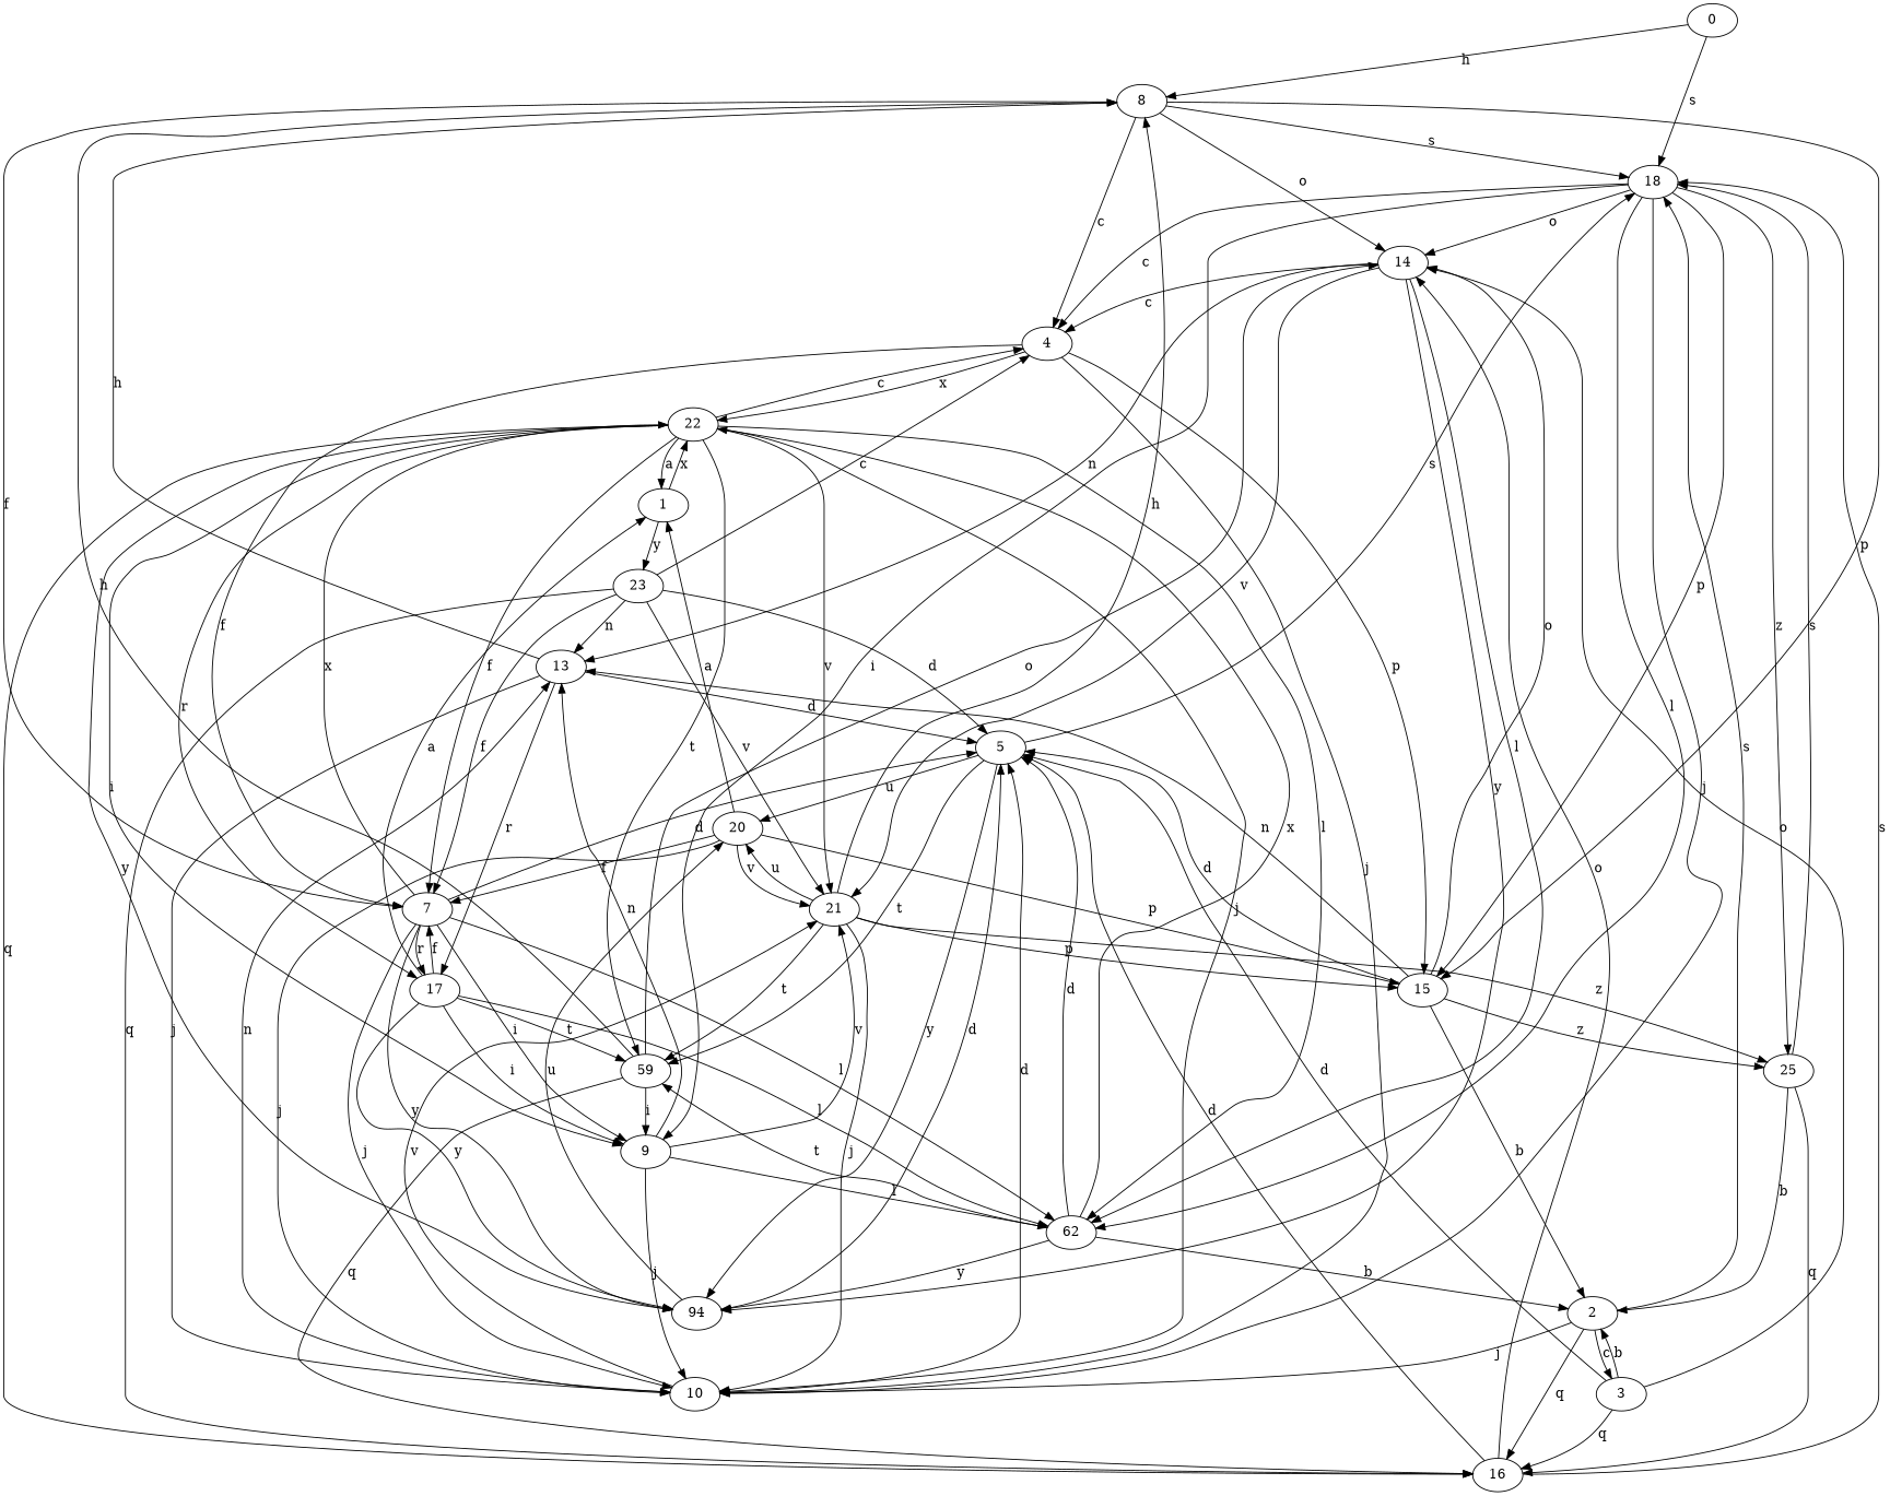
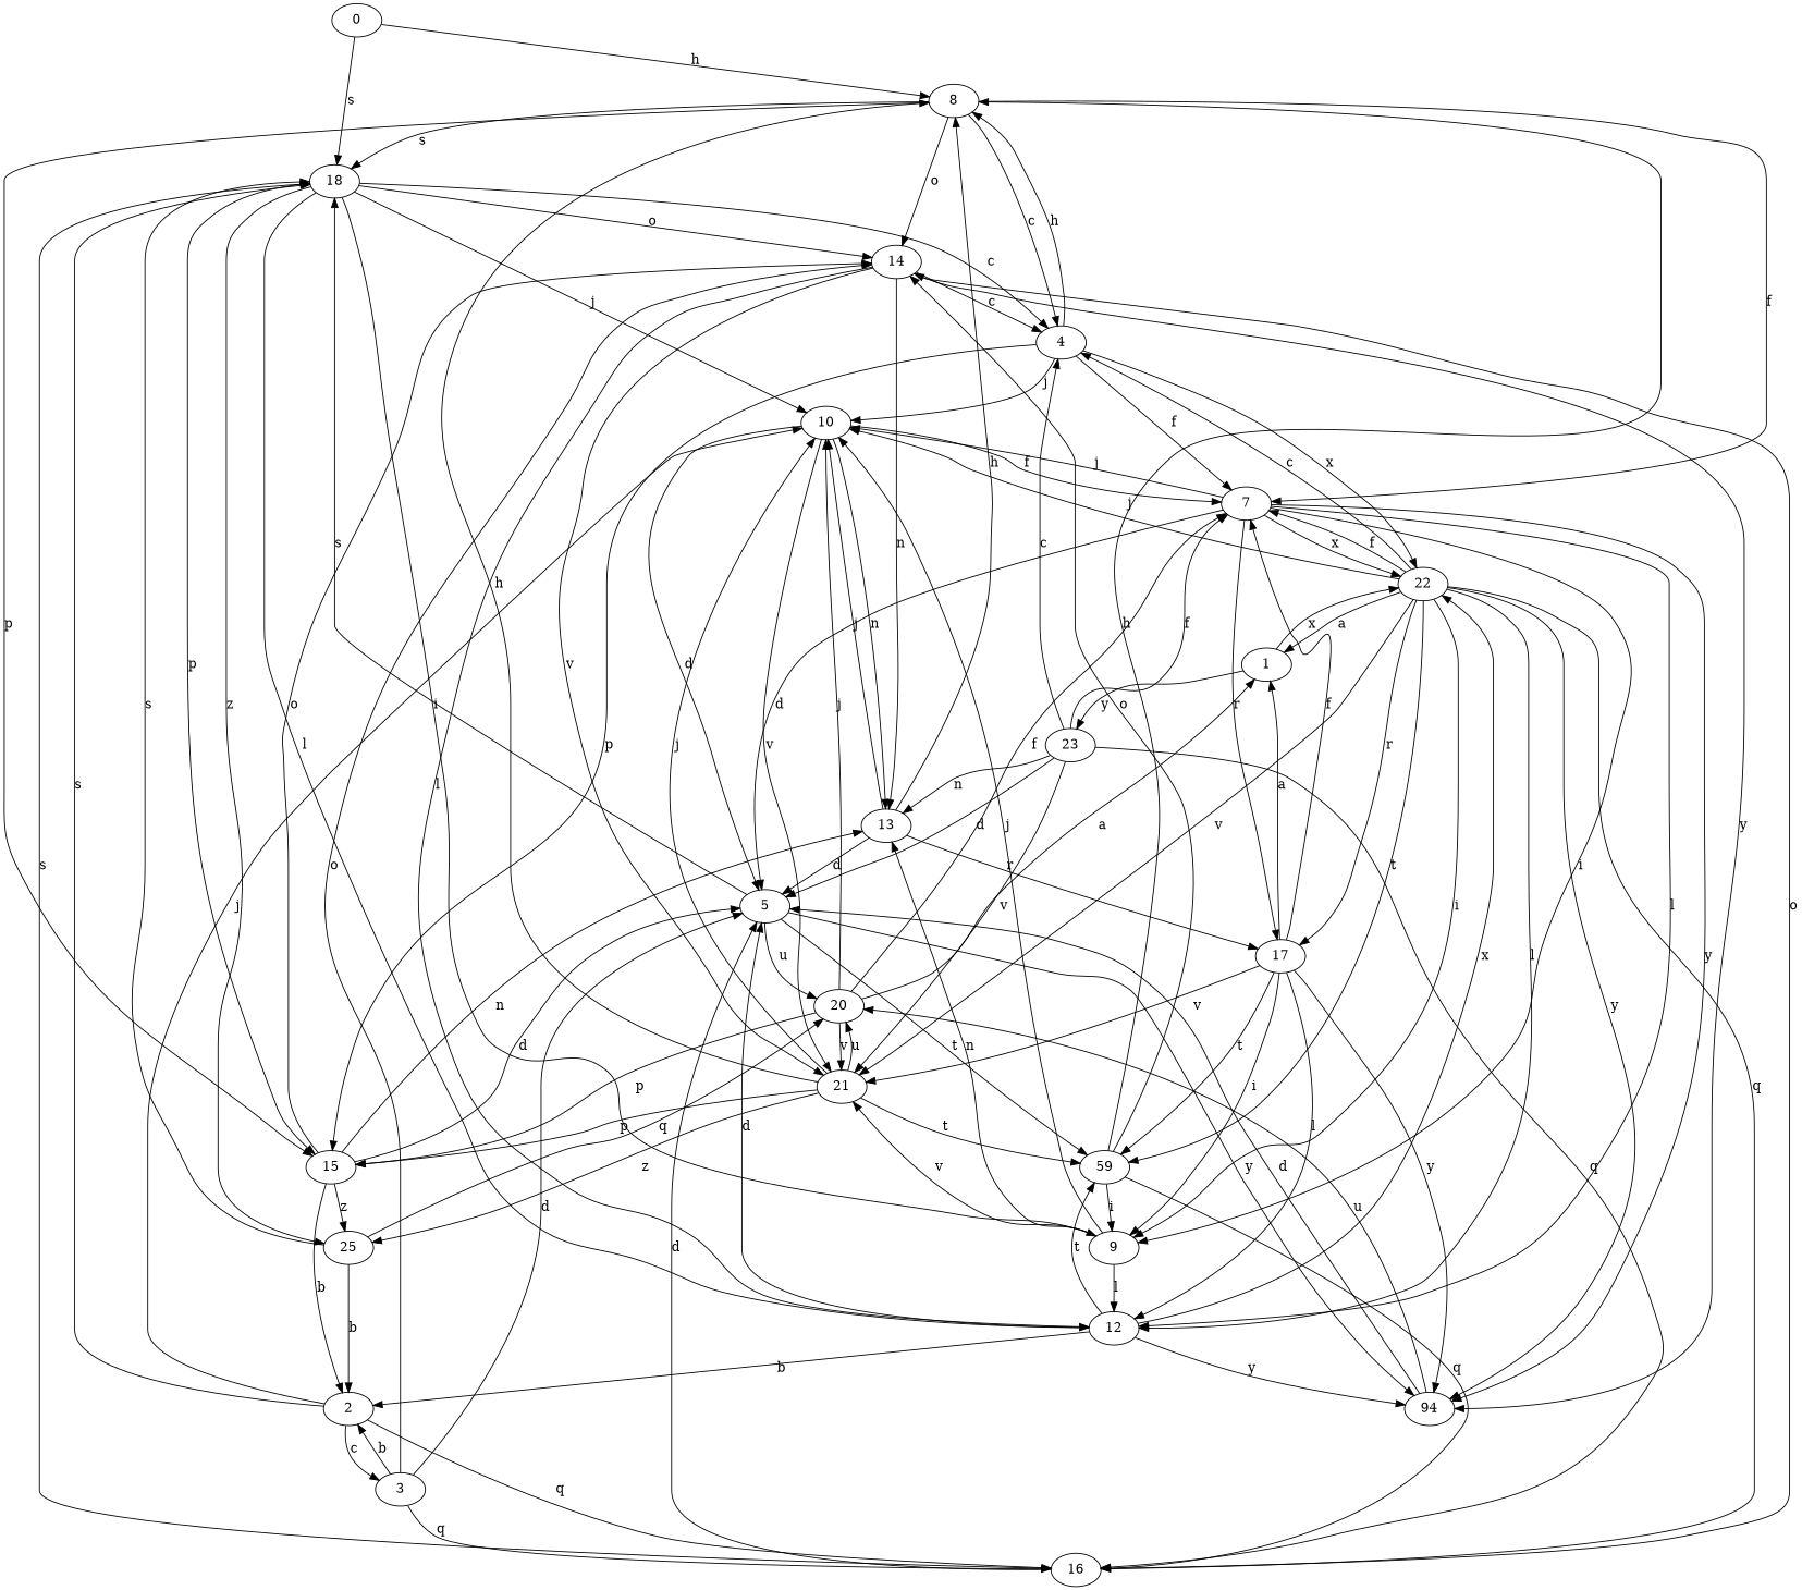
  strict digraph {
    0
    8
    18
    1
    22
    23
    14
    4
    7
    15
    10
    9
-   12 [label=62]
+   12
    25
    16
    n16 [label=59]
    n17 [label=94]
    17
    21
    5
    13
    2
    3
    20
    0 -> 8 [label=h]
    0 -> 18 [label=s]
    8 -> 18 [label=s]
    8 -> 14 [label=o]
    8 -> 4 [label=c]
    8 -> 7 [label=f]
    8 -> 15 [label=p]
    18 -> 14 [label=o]
    18 -> 4 [label=c]
    18 -> 15 [label=p]
    18 -> 10 [label=j]
    18 -> 9 [label=i]
    18 -> 12 [label=l]
    18 -> 25 [label=z]
    1 -> 22 [label=x]
    1 -> 23 [label=y]
    22 -> 1 [label=a]
    22 -> 4 [label=c]
    22 -> 7 [label=f]
    22 -> 10 [label=j]
    22 -> 9 [label=i]
    22 -> 12 [label=l]
    22 -> 16 [label=q]
    22 -> n16 [label=t]
    22 -> n17 [label=y]
    22 -> 17 [label=r]
    22 -> 21 [label=v]
    23 -> 4 [label=c]
    23 -> 7 [label=f]
    23 -> 16 [label=q]
    23 -> 21 [label=v]
    23 -> 5 [label=d]
    23 -> 13 [label=n]
    14 -> 4 [label=c]
    14 -> 12 [label=l]
    14 -> n17 [label=y]
    14 -> 21 [label=v]
    14 -> 13 [label=n]
+   4 -> 8 [label=h]
    4 -> 22 [label=x]
    4 -> 7 [label=f]
    4 -> 15 [label=p]
    4 -> 10 [label=j]
    7 -> 22 [label=x]
    7 -> 10 [label=j]
    7 -> 9 [label=i]
    7 -> 12 [label=l]
    7 -> n17 [label=y]
    7 -> 17 [label=r]
    7 -> 5 [label=d]
    15 -> 14 [label=o]
    15 -> 25 [label=z]
    15 -> 5 [label=d]
    15 -> 13 [label=n]
    15 -> 2 [label=b]
+   10 -> 7 [label=f]
    10 -> 21 [label=v]
    10 -> 5 [label=d]
    10 -> 13 [label=n]
    9 -> 10 [label=j]
    9 -> 12 [label=l]
    9 -> 21 [label=v]
    9 -> 13 [label=n]
    12 -> 22 [label=x]
    12 -> n16 [label=t]
    12 -> n17 [label=y]
    12 -> 5 [label=d]
    12 -> 2 [label=b]
    25 -> 18 [label=s]
-   25 -> 16 [label=q]
+   25 -> 20 [label=q]
    25 -> 2 [label=b]
    16 -> 18 [label=s]
    16 -> 14 [label=o]
    16 -> 5 [label=d]
    n16 -> 8 [label=h]
    n16 -> 14 [label=o]
    n16 -> 9 [label=i]
    n16 -> 16 [label=q]
    n17 -> 5 [label=d]
    n17 -> 20 [label=u]
    17 -> 1 [label=a]
    17 -> 7 [label=f]
    17 -> 9 [label=i]
    17 -> 12 [label=l]
    17 -> n16 [label=t]
    17 -> n17 [label=y]
+   17 -> 21 [label=v]
    21 -> 8 [label=h]
    21 -> 15 [label=p]
    21 -> 10 [label=j]
    21 -> 25 [label=z]
    21 -> n16 [label=t]
    21 -> 20 [label=u]
    5 -> 18 [label=s]
    5 -> n16 [label=t]
    5 -> n17 [label=y]
    5 -> 20 [label=u]
    13 -> 8 [label=h]
    13 -> 10 [label=j]
    13 -> 17 [label=r]
    13 -> 5 [label=d]
    2 -> 18 [label=s]
    2 -> 10 [label=j]
    2 -> 16 [label=q]
    2 -> 3 [label=c]
    3 -> 14 [label=o]
    3 -> 16 [label=q]
    3 -> 5 [label=d]
    3 -> 2 [label=b]
    20 -> 1 [label=a]
    20 -> 7 [label=f]
    20 -> 15 [label=p]
    20 -> 10 [label=j]
    20 -> 21 [label=v]
  }
